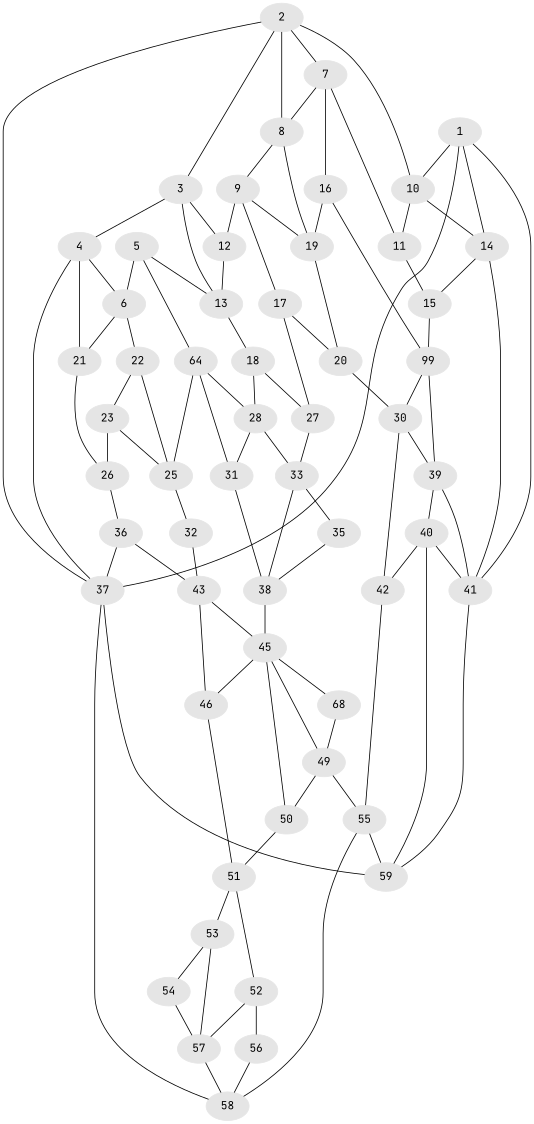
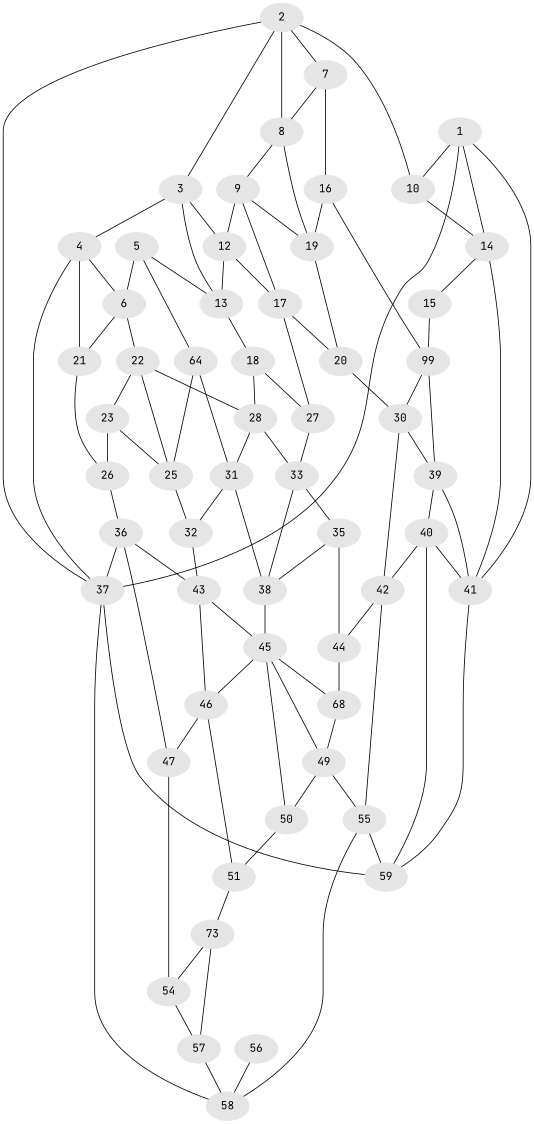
  graph {
    fontname="JetBrains Mono"
    node [color=gray90 fontname="JetBrains Mono" style=filled]
    edge [fontname="JetBrains Mono" weight=1.0]
    1
    10
    14
    37
    41
-   11
    15
    58
    59
    2
    3
    7
    8
    4
    12
    13
    16
    9
    19
    6
    21
    17
    18
    22
    26
    5
    n27 [label=64]
    28
    25
    31
    23
    n32 [label=99]
    20
    27
    30
    39
    33
    42
    36
    32
    38
    43
+   47
    35
    40
+   44
    55
    45
    46
    n50 [label=68]
    54
    49
    50
    51
-   52
-   53
+   53 [label=73]
    57
    56
    1 -- 10
    1 -- 14
    1 -- 37
    1 -- 41
    10 -- 14
-   10 -- 11
    14 -- 41
    14 -- 15
    37 -- 58
    37 -- 59
    41 -- 59
-   11 -- 15 [weight=2.0]
    15 -- n32
    2 -- 10
    2 -- 37
    2 -- 3
    2 -- 7
    2 -- 8
    3 -- 4
    3 -- 12
    3 -- 13
-   7 -- 11
    7 -- 8
    7 -- 16
    8 -- 9
    8 -- 19
    4 -- 37
    4 -- 6
    4 -- 21
    12 -- 13
+   12 -- 17
    13 -- 18
    16 -- 19
    16 -- n32
    9 -- 12
    9 -- 19
    9 -- 17
    19 -- 20
    6 -- 21
    6 -- 22
    21 -- 26
    17 -- 20
    17 -- 27
    18 -- 28
    18 -- 27
    22 -- 25
    22 -- 23
    26 -- 36
    5 -- 13
    5 -- 6
    5 -- n27
-   n27 -- 28
+   22 -- 28
    n27 -- 25
    n27 -- 31
    28 -- 31
    28 -- 33
    25 -- 32
+   31 -- 32
    31 -- 38
    23 -- 26 [weight=2.0]
    23 -- 25
    n32 -- 30
    n32 -- 39
    20 -- 30
    27 -- 33
    30 -- 39
    30 -- 42
    39 -- 41
    39 -- 40
    33 -- 38
    33 -- 35
+   42 -- 44
    42 -- 55
    36 -- 37
    36 -- 43
+   36 -- 47
    32 -- 43 [weight=2.0]
    38 -- 45
    43 -- 45
    43 -- 46
+   47 -- 54
    35 -- 38
+   35 -- 44
    40 -- 41
    40 -- 59
    40 -- 42
+   44 -- n50 [weight=2.0]
    55 -- 58
    55 -- 59
    45 -- 46
    45 -- n50
    45 -- 49
    45 -- 50
+   46 -- 47
    46 -- 51
    n50 -- 49
    54 -- 57
    49 -- 55
    49 -- 50
    50 -- 51
-   51 -- 52
    51 -- 53
-   52 -- 57
-   52 -- 56 [weight=2.0]
    53 -- 54 [weight=2.0]
    53 -- 57
    57 -- 58
    56 -- 58
  }
